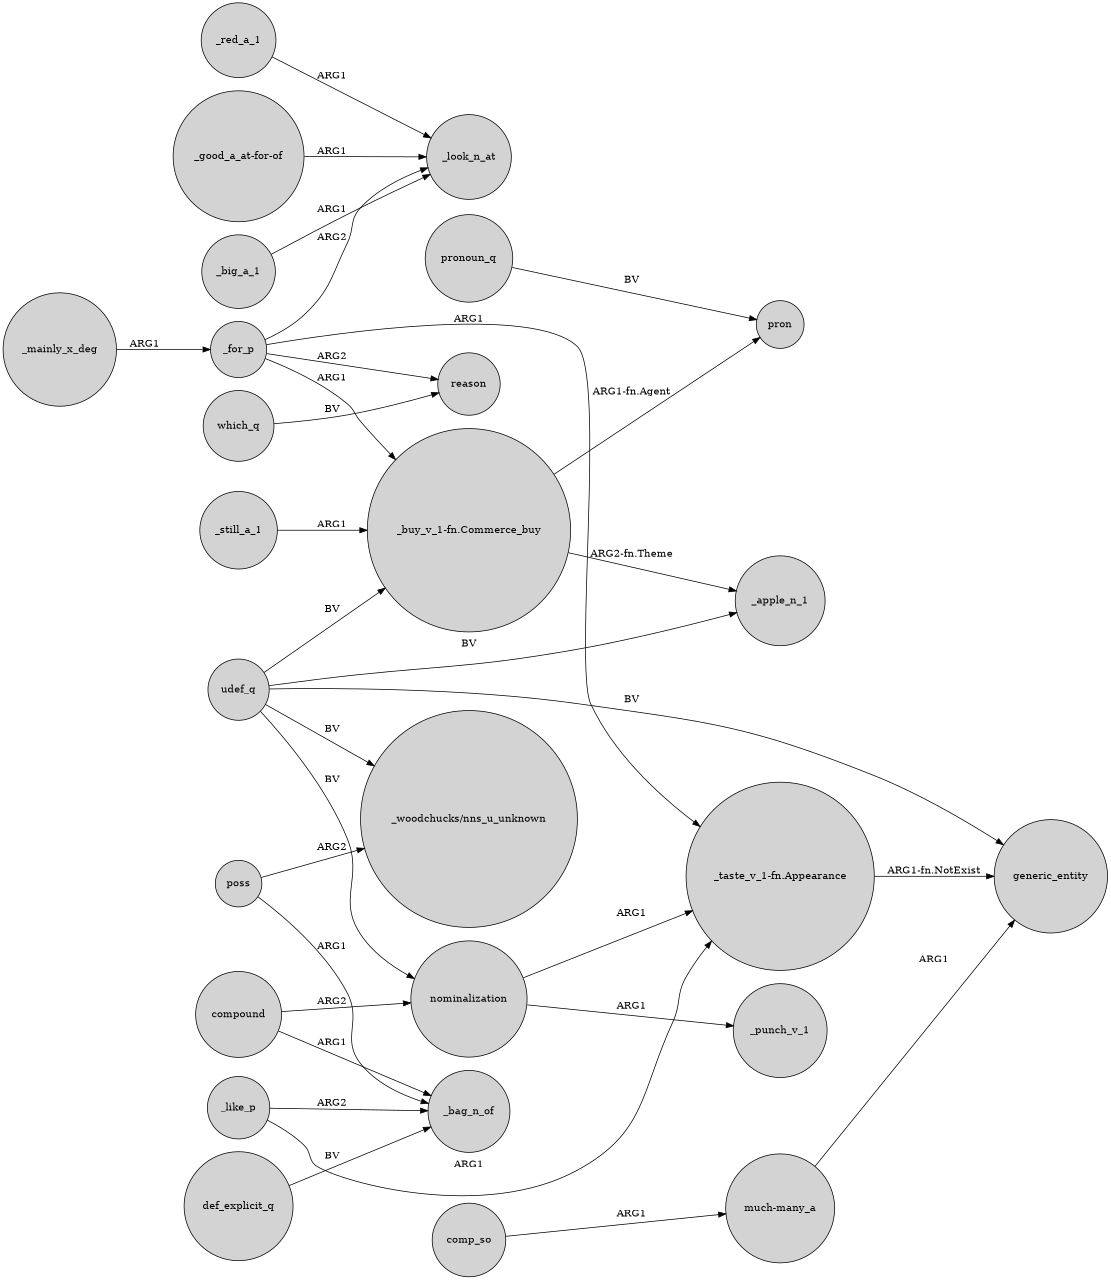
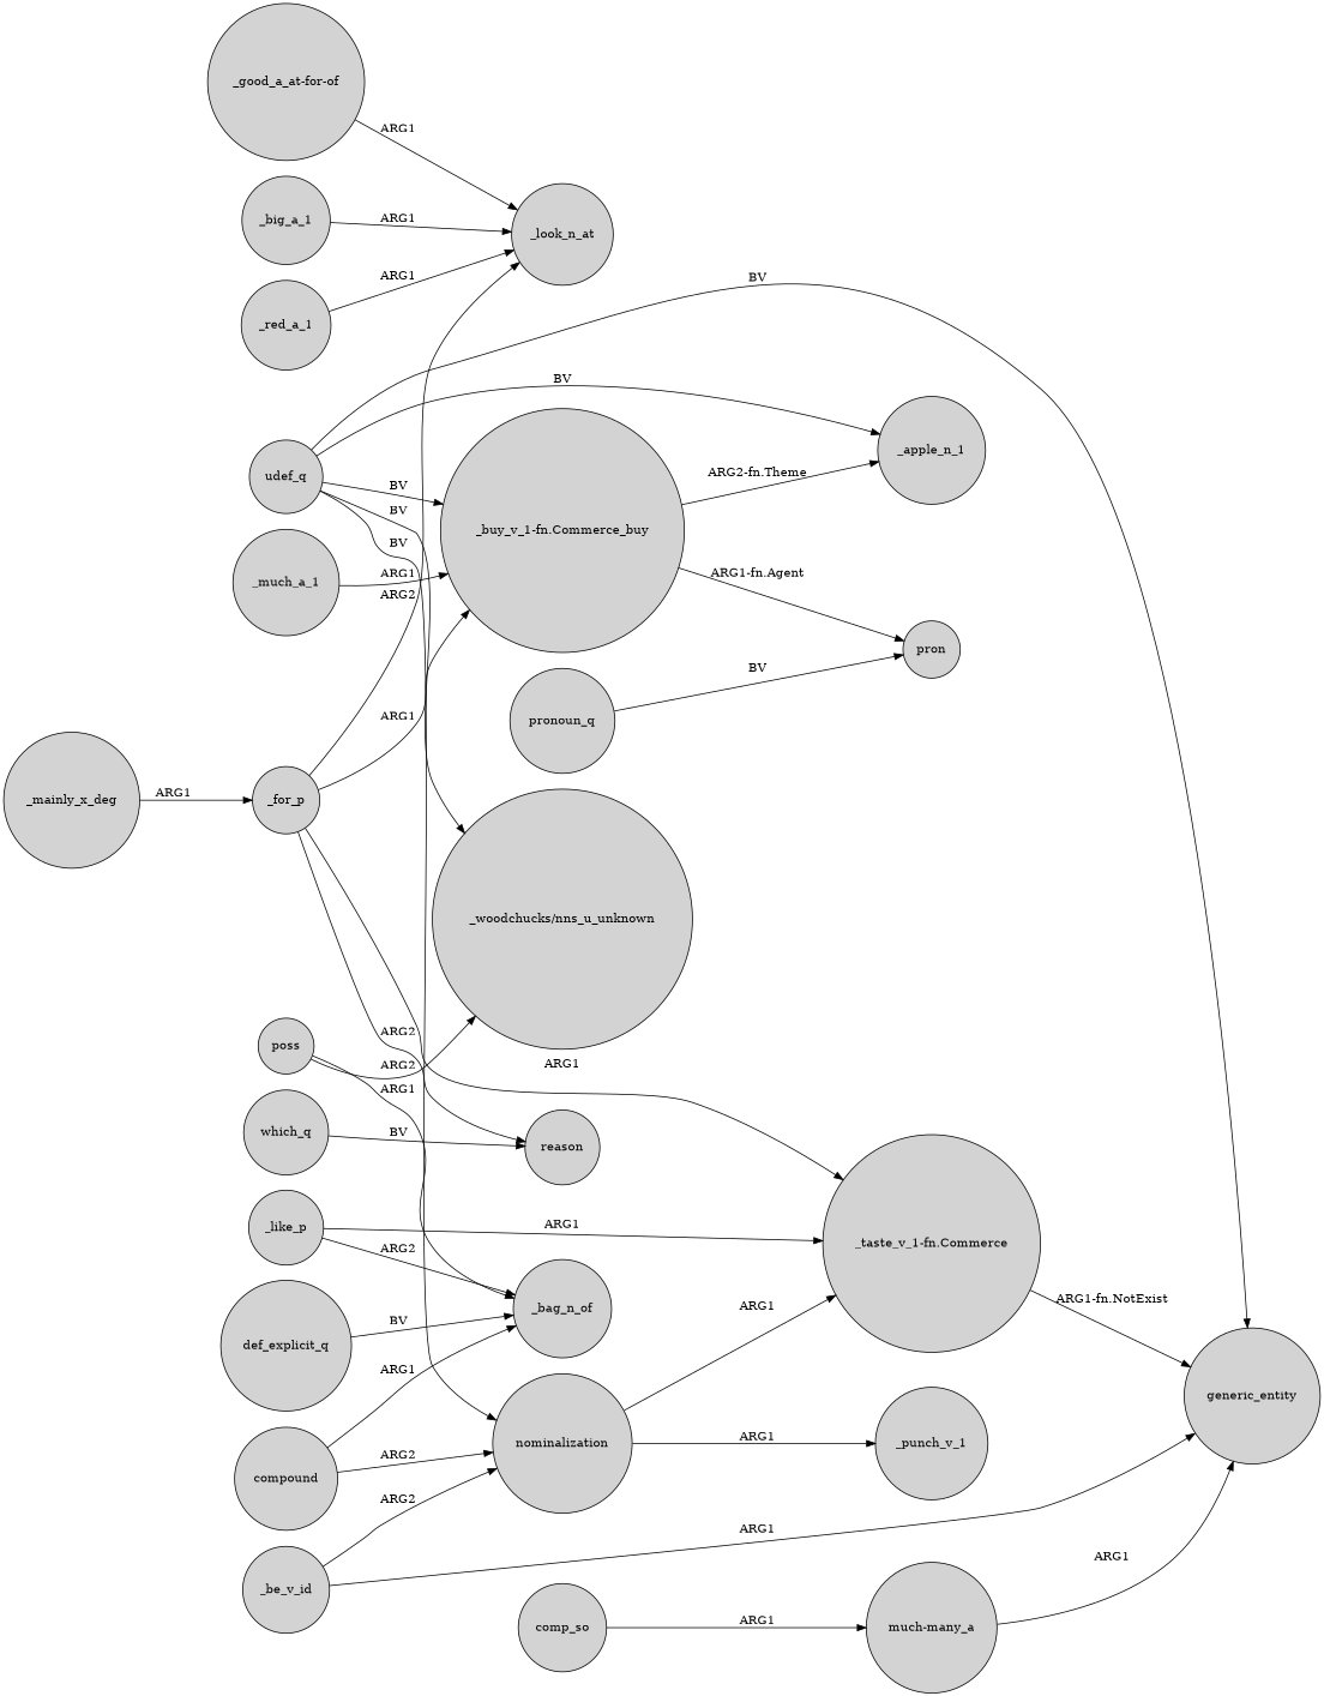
  digraph {
    fontname="DejaVu Serif"
    rankdir=LR
    node [fontname="DejaVu Serif" shape=circle style=filled]
    edge [fontname="DejaVu Serif"]
    _for_p
    _look_n_at
-   "_taste_v_1-fn.Appearance"
+   "_taste_v_1-fn.Appearance" [label="_taste_v_1-fn.Commerce"]
    "_buy_v_1-fn.Commerce_buy"
    reason
    generic_entity
    _apple_n_1
    pron
    udef_q
    nominalization
    "_woodchucks/nns_u_unknown"
    _punch_v_1
    def_explicit_q
    _bag_n_of
    "much-many_a"
-   _still_a_1
+   _still_a_1 [label=_much_a_1]
    poss
+   _be_v_id
    compound
    _like_p
    which_q
    pronoun_q
    _red_a_1
    _mainly_x_deg
    "_good_a_at-for-of"
    comp_so
    _big_a_1
    _for_p -> _look_n_at [label=ARG2]
    _for_p -> "_taste_v_1-fn.Appearance" [label=ARG1]
    _for_p -> "_buy_v_1-fn.Commerce_buy" [label=ARG1]
    _for_p -> reason [label=ARG2]
    "_taste_v_1-fn.Appearance" -> generic_entity [label="ARG1-fn.NotExist"]
    "_buy_v_1-fn.Commerce_buy" -> _apple_n_1 [label="ARG2-fn.Theme"]
    "_buy_v_1-fn.Commerce_buy" -> pron [label="ARG1-fn.Agent"]
    udef_q -> "_buy_v_1-fn.Commerce_buy" [label=BV]
    udef_q -> generic_entity [label=BV]
    udef_q -> _apple_n_1 [label=BV]
    udef_q -> nominalization [label=BV]
    udef_q -> "_woodchucks/nns_u_unknown" [label=BV]
    nominalization -> "_taste_v_1-fn.Appearance" [label=ARG1]
    nominalization -> _punch_v_1 [label=ARG1]
    def_explicit_q -> _bag_n_of [label=BV]
    "much-many_a" -> generic_entity [label=ARG1]
    _still_a_1 -> "_buy_v_1-fn.Commerce_buy" [label=ARG1]
    poss -> "_woodchucks/nns_u_unknown" [label=ARG2]
    poss -> _bag_n_of [label=ARG1]
+   _be_v_id -> generic_entity [label=ARG1]
+   _be_v_id -> nominalization [label=ARG2]
    compound -> nominalization [label=ARG2]
    compound -> _bag_n_of [label=ARG1]
    _like_p -> "_taste_v_1-fn.Appearance" [label=ARG1]
    _like_p -> _bag_n_of [label=ARG2]
    which_q -> reason [label=BV]
    pronoun_q -> pron [label=BV]
    _red_a_1 -> _look_n_at [label=ARG1]
    _mainly_x_deg -> _for_p [label=ARG1]
    "_good_a_at-for-of" -> _look_n_at [label=ARG1]
    comp_so -> "much-many_a" [label=ARG1]
    _big_a_1 -> _look_n_at [label=ARG1]
  }
